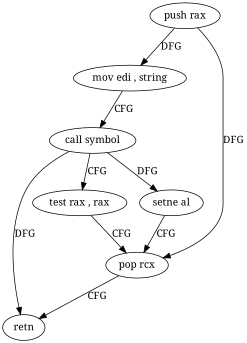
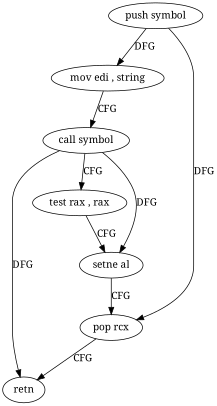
  digraph {
    fontname="Noto Serif"
    node [fontname="Noto Serif"]
    edge [fontname="Noto Serif"]
-   n1 [label="push rax"]
+   n1 [label="push symbol"]
    n2 [label="mov edi , string"]
    n3 [label="pop rcx"]
    n4 [label="call symbol"]
    n5 [label=retn]
    n6 [label="test rax , rax"]
    n7 [label="setne al"]
    n1 -> n2 [label=DFG]
    n1 -> n3 [label=DFG]
    n2 -> n4 [label=CFG]
    n3 -> n5 [label=CFG]
    n4 -> n5 [label=DFG]
    n4 -> n6 [label=CFG]
    n4 -> n7 [label=DFG]
-   n6 -> n3 [label=CFG]
+   n6 -> n7 [label=CFG]
    n7 -> n3 [label=CFG]
  }
